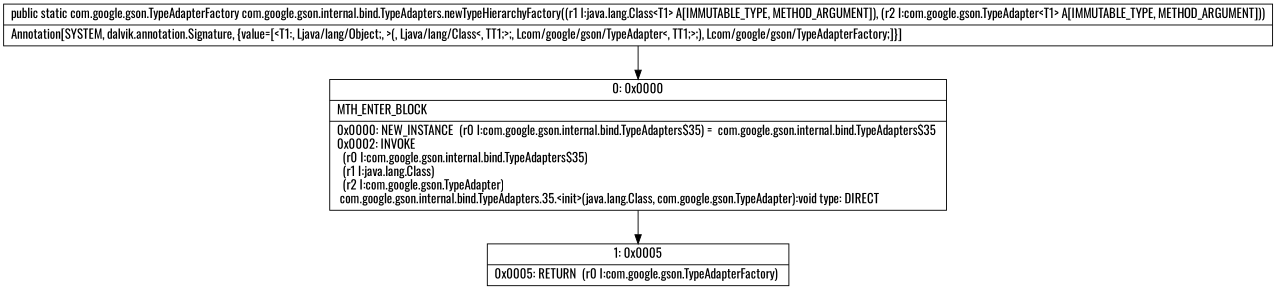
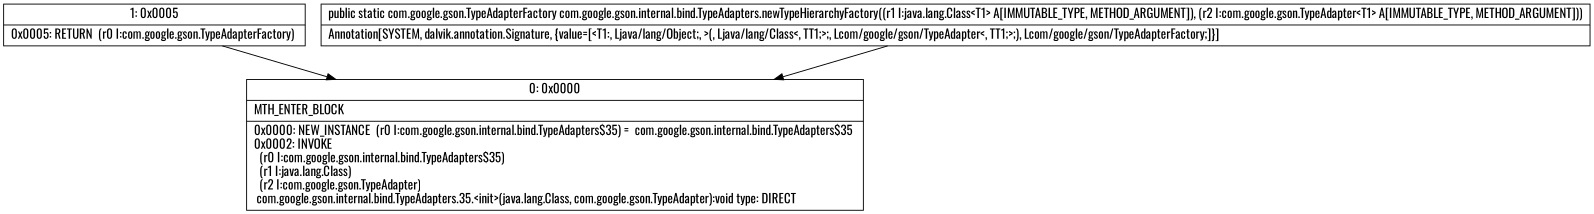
  digraph {
    fontname=Oswald
    node [shape=record fontname=Oswald]
    edge [fontname=Oswald]
    n1 [label="{0\:\ 0x0000|MTH_ENTER_BLOCK\l|0x0000: NEW_INSTANCE  (r0 I:com.google.gson.internal.bind.TypeAdapters$35) =  com.google.gson.internal.bind.TypeAdapters$35 \l0x0002: INVOKE  \l  (r0 I:com.google.gson.internal.bind.TypeAdapters$35)\l  (r1 I:java.lang.Class)\l  (r2 I:com.google.gson.TypeAdapter)\l com.google.gson.internal.bind.TypeAdapters.35.\<init\>(java.lang.Class, com.google.gson.TypeAdapter):void type: DIRECT \l}"]
    n2 [label="{1\:\ 0x0005|0x0005: RETURN  (r0 I:com.google.gson.TypeAdapterFactory) \l}"]
    n3 [label="{public static com.google.gson.TypeAdapterFactory com.google.gson.internal.bind.TypeAdapters.newTypeHierarchyFactory((r1 I:java.lang.Class\<T1\> A[IMMUTABLE_TYPE, METHOD_ARGUMENT]), (r2 I:com.google.gson.TypeAdapter\<T1\> A[IMMUTABLE_TYPE, METHOD_ARGUMENT]))  | Annotation[SYSTEM, dalvik.annotation.Signature, \{value=[\<T1:, Ljava\/lang\/Object;, \>(, Ljava\/lang\/Class\<, TT1;\>;, Lcom\/google\/gson\/TypeAdapter\<, TT1;\>;), Lcom\/google\/gson\/TypeAdapterFactory;]\}]\l}"]
-   n1 -> n2
+   n2 -> n1
    n3 -> n1
  }
